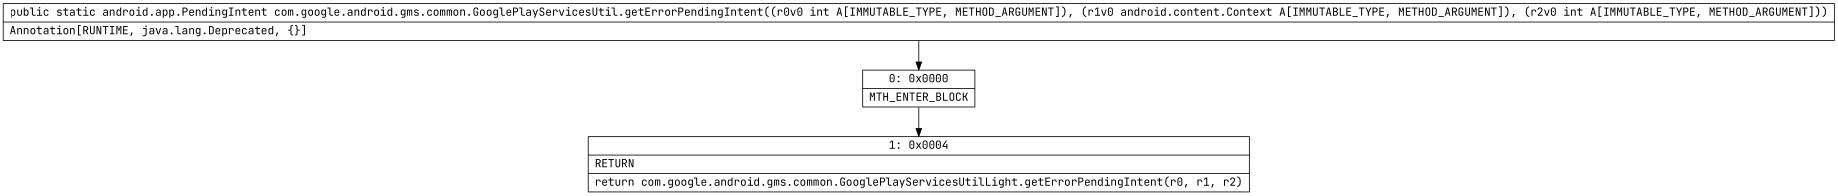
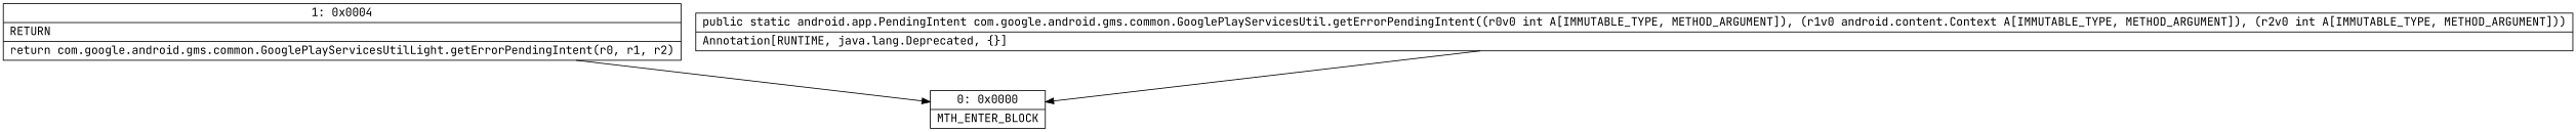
  digraph {
    fontname="JetBrains Mono"
    node [shape=record fontname="JetBrains Mono"]
    edge [fontname="JetBrains Mono"]
    n1 [label="{0\:\ 0x0000|MTH_ENTER_BLOCK\l}"]
    n2 [label="{1\:\ 0x0004|RETURN\l|return com.google.android.gms.common.GooglePlayServicesUtilLight.getErrorPendingIntent(r0, r1, r2)\l}"]
    n3 [label="{public static android.app.PendingIntent com.google.android.gms.common.GooglePlayServicesUtil.getErrorPendingIntent((r0v0 int A[IMMUTABLE_TYPE, METHOD_ARGUMENT]), (r1v0 android.content.Context A[IMMUTABLE_TYPE, METHOD_ARGUMENT]), (r2v0 int A[IMMUTABLE_TYPE, METHOD_ARGUMENT]))  | Annotation[RUNTIME, java.lang.Deprecated, \{\}]\l}"]
-   n1 -> n2
+   n2 -> n1
    n3 -> n1
  }
